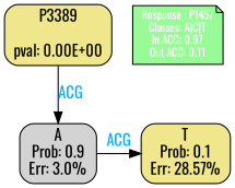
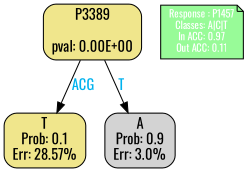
  digraph {
    fontname=Oswald
    ranksep=equally
    splines=polylines
    node [color=black fillcolor=khaki fontname=Oswald shape=box style="filled, rounded"]
    edge [fontcolor=deepskyblue2 fontname=Oswald]
    n1 [label="T\nProb: 0.1\nErr: 28.57%"]
    n2 [fillcolor=lightgrey label="A\nProb: 0.9\nErr: 3.0%"]
    n3 [align=left fillcolor=palegreen fontcolor=white fontsize=10 label="Response : P1457\nClasses: A|C|T\nIn ACC: 0.97\nOut ACC: 0.11\n" shape=note style=filled]
    n4 [label="P3389\n\npval: 0.00E+00"]
    subgraph sub_1 {
      rank=same
      n1
      n2
    }
    subgraph sub_2 {
      rank=same
      n3
      n4
    }
-   n2 -> n1 [label=ACG]
-   n4 -> n2 [label=ACG]
+   n4 -> n1 [label=ACG]
+   n4 -> n2 [label=T]
  }
